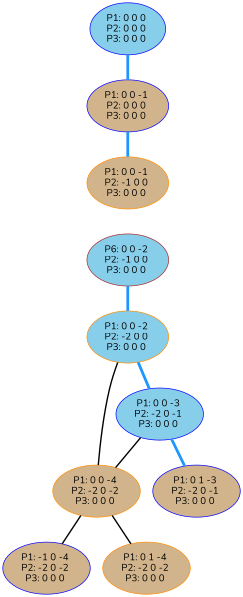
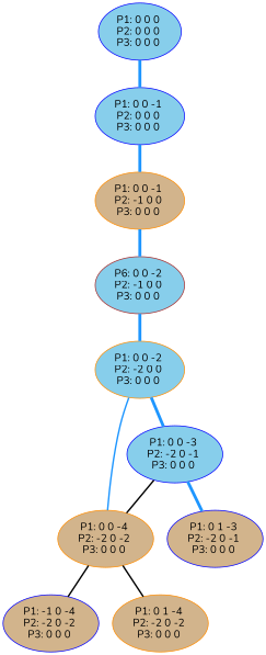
  graph {
    color=black
    fontname=Nunito
    node [color=blue fillcolor=tan fontname=Nunito style=filled]
    edge [color="#1E96FF" fontname=Nunito penwidth=4.0 style=bold]
    n1 [fillcolor=skyblue label="P1: 0 0 0 \nP2: 0 0 0 \nP3: 0 0 0 \n"]
-   n2 [label="P1: 0 0 -1 \nP2: 0 0 0 \nP3: 0 0 0 \n"]
+   n2 [fillcolor=skyblue label="P1: 0 0 -1 \nP2: 0 0 0 \nP3: 0 0 0 \n"]
    n3 [color=darkorange label="P1: 0 0 -1 \nP2: -1 0 0 \nP3: 0 0 0 \n"]
    n4 [color=brown fillcolor=skyblue label="P6: 0 0 -2 \nP2: -1 0 0 \nP3: 0 0 0 \n"]
    n5 [color=darkorange fillcolor=skyblue label="P1: 0 0 -2 \nP2: -2 0 0 \nP3: 0 0 0 \n"]
    n6 [fillcolor=skyblue label="P1: 0 0 -3 \nP2: -2 0 -1 \nP3: 0 0 0 \n"]
    n7 [color=darkorange label="P1: 0 0 -4 \nP2: -2 0 -2 \nP3: 0 0 0 \n"]
    n8 [label="P1: 0 1 -3 \nP2: -2 0 -1 \nP3: 0 0 0 \n"]
    n9 [label="P1: -1 0 -4 \nP2: -2 0 -2 \nP3: 0 0 0 \n"]
    n10 [color=darkorange label="P1: 0 1 -4 \nP2: -2 0 -2 \nP3: 0 0 0 \n"]
    n1 -- n2
    n2 -- n3
+   n3 -- n4
    n4 -- n5
    n5 -- n6
-   n5 -- n7 [color=black penwidth=""]
+   n5 -- n7 [penwidth=""]
    n6 -- n7 [color=black penwidth=""]
    n6 -- n8
    n7 -- n9 [color=black penwidth=""]
    n7 -- n10 [color=black penwidth=""]
  }
